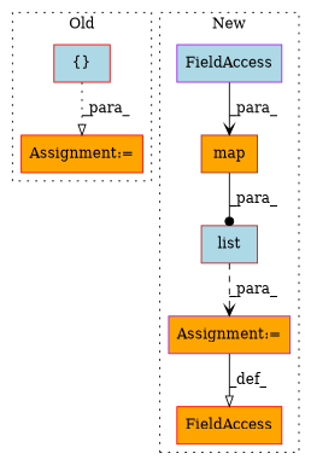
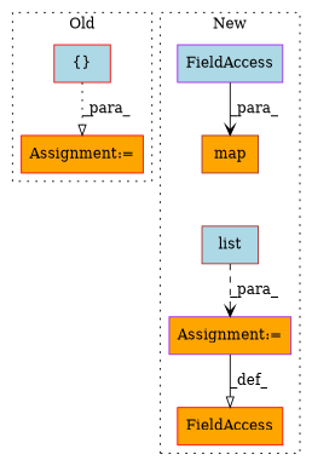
  digraph {
    node [a=7 shape=box style=filled fillcolor=orange color=red]
    edge [style=solid arrowhead=onormal]
    n1 [a=4 l="1,1" label="{}" s="2783,2794" fillcolor=lightblue]
    n2 [l=134 label="Assignment:=" s=2715]
    n3 [a=32 l="4,1" label=map s="2483,2523" color=brown]
    n4 [l=1 label="Assignment:=" s=2477 color=purple]
    n5 [a=32 l="5,1" label=list s="2478,2524" fillcolor=lightblue color=brown]
    n6 [a=22 l=3 label=FieldAccess s=2474]
    n7 [a=22 l=5 label=FieldAccess s=2518 fillcolor=lightblue color=purple]
    subgraph cluster_1 {
      label=Old
      style=dotted
      n1
      n2
    }
    subgraph cluster_2 {
      label=New
      style=dotted
      n3
      n4
      n5
      n6
      n7
    }
    n1 -> n2 [label=_para_ style=dotted]
-   n3 -> n5 [label=_para_ arrowhead=dot]
    n4 -> n6 [label=_def_]
    n5 -> n4 [label=_para_ style=dashed arrowhead=vee]
    n7 -> n3 [label=_para_ arrowhead=vee]
  }
